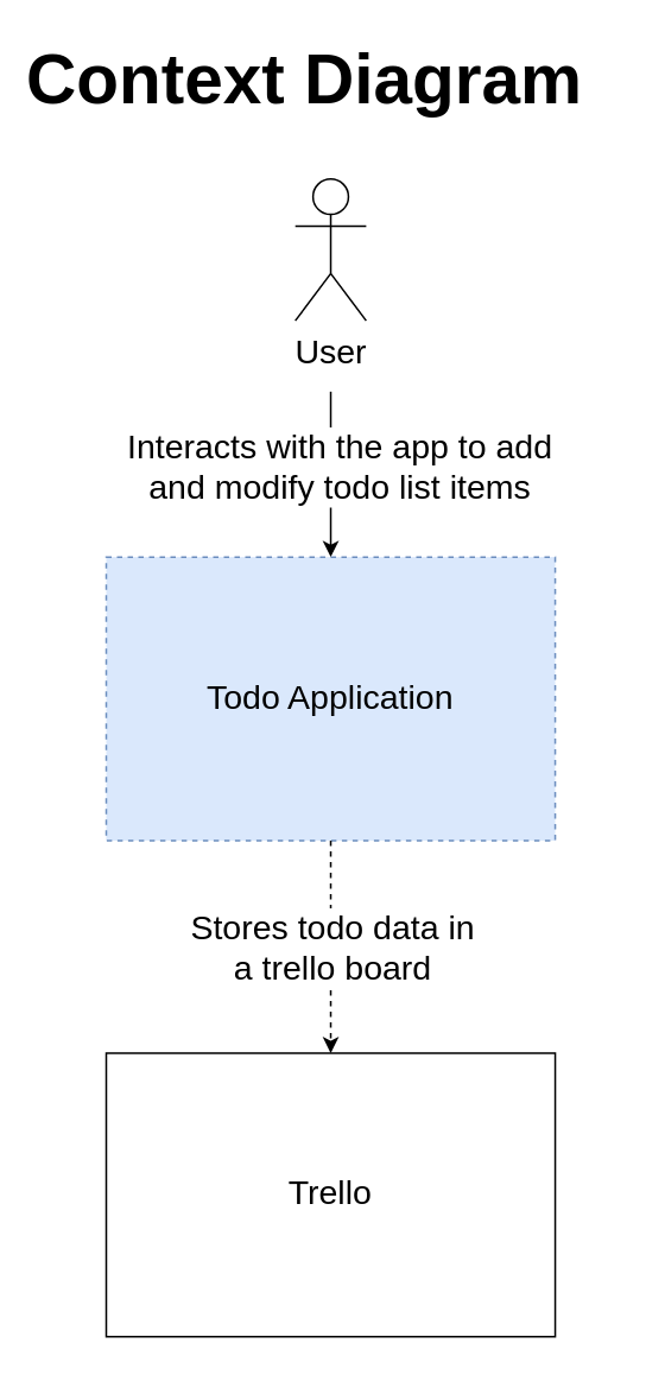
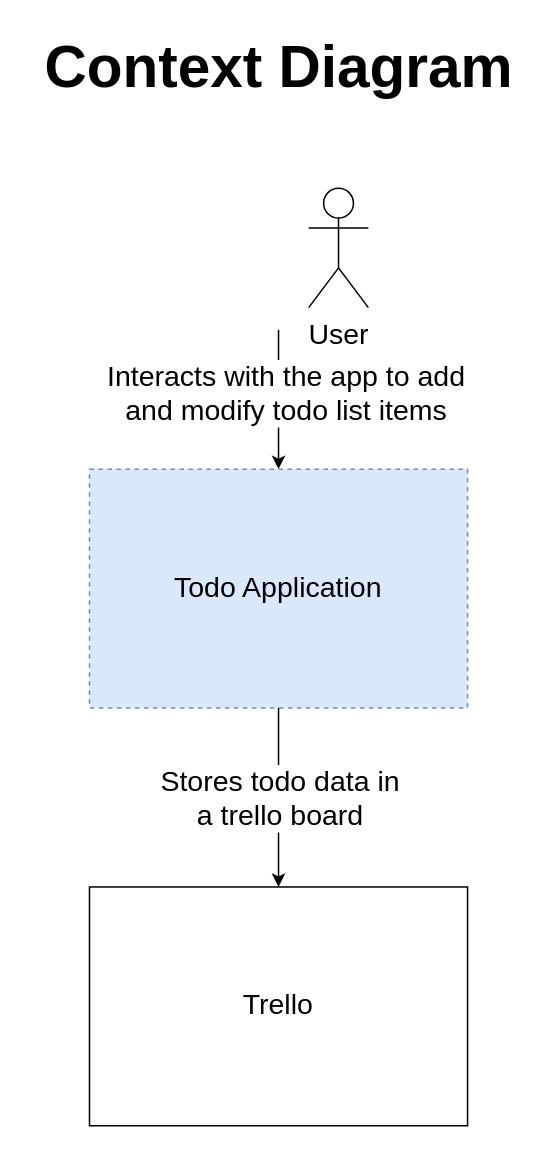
  <mxCell id="0" />
  <mxCell id="1" parent="0" />
  <mxCell id="2" value="" style="group" vertex="1" connectable="0" parent="1"><mxGeometry x="59" y="100" width="252.04" height="650" as="geometry" /></mxCell>
  <mxCell id="3" value="&lt;font style=&quot;font-size: 19px&quot;&gt;Todo Application&lt;/font&gt;" style="rounded=0;whiteSpace=wrap;html=1;fillColor=#dae8fc;strokeColor=#6c8ebf;dashed=1;" vertex="1" parent="2"><mxGeometry y="212.245" width="252.04" height="159.184" as="geometry" /></mxCell>
- <mxCell id="4" value="User" style="shape=umlActor;verticalLabelPosition=bottom;verticalAlign=top;html=1;outlineConnect=0;fontSize=19;" vertex="1" parent="2"><mxGeometry x="106.122" width="39.796" height="79.592" as="geometry" /></mxCell>
+ <mxCell id="4" value="User" style="shape=umlActor;verticalLabelPosition=bottom;verticalAlign=top;html=1;outlineConnect=0;fontSize=19;" vertex="1" parent="2"><mxGeometry x="146.122" y="25" width="39.796" height="79.592" as="geometry" /></mxCell>
  <mxCell id="5" value="&lt;font style=&quot;font-size: 19px&quot;&gt;Trello&lt;br&gt;&lt;/font&gt;" style="rounded=0;whiteSpace=wrap;html=1;" vertex="1" parent="2"><mxGeometry y="490.816" width="252.04" height="159.184" as="geometry" /></mxCell>
- <mxCell id="6" value="" style="endArrow=classic;html=1;rounded=0;fontSize=19;exitX=0.5;exitY=1;exitDx=0;exitDy=0;entryX=0.5;entryY=0;entryDx=0;entryDy=0;dashed=1;" edge="1" parent="2" source="3" target="5"><mxGeometry width="50" height="50" relative="1" as="geometry"><mxPoint x="132.653" y="477.551" as="sourcePoint" /><mxPoint x="198.979" y="411.224" as="targetPoint" /></mxGeometry></mxCell>
+ <mxCell id="6" value="" style="endArrow=classic;html=1;rounded=0;fontSize=19;exitX=0.5;exitY=1;exitDx=0;exitDy=0;entryX=0.5;entryY=0;entryDx=0;entryDy=0;" edge="1" parent="2" source="3" target="5"><mxGeometry width="50" height="50" relative="1" as="geometry"><mxPoint x="132.653" y="477.551" as="sourcePoint" /><mxPoint x="198.979" y="411.224" as="targetPoint" /></mxGeometry></mxCell>
  <mxCell id="7" value="&lt;div&gt;Stores todo data in&lt;/div&gt;&lt;div&gt;a trello board&lt;/div&gt;" style="edgeLabel;html=1;align=center;verticalAlign=middle;resizable=0;points=[];fontSize=19;" vertex="1" connectable="0" parent="6"><mxGeometry relative="1" as="geometry"><mxPoint as="offset" /></mxGeometry></mxCell>
  <mxCell id="8" value="" style="endArrow=classic;html=1;rounded=0;fontSize=19;entryX=0.5;entryY=0;entryDx=0;entryDy=0;" edge="1" parent="2" target="3"><mxGeometry width="50" height="50" relative="1" as="geometry"><mxPoint x="126.02" y="119.388" as="sourcePoint" /><mxPoint x="318.366" y="344.898" as="targetPoint" /></mxGeometry></mxCell>
  <mxCell id="9" value="&lt;div&gt;Interacts with the app to add&lt;/div&gt;&lt;div&gt;and modify todo list items&lt;/div&gt;" style="edgeLabel;html=1;align=center;verticalAlign=middle;resizable=0;points=[];fontSize=19;" vertex="1" connectable="0" parent="8"><mxGeometry x="0.057" y="4" relative="1" as="geometry"><mxPoint y="-7" as="offset" /></mxGeometry></mxCell>
- <mxCell id="10" value="Context Diagram" style="text;html=1;align=center;verticalAlign=middle;resizable=0;points=[];autosize=1;strokeColor=none;fillColor=none;fontSize=39;fontStyle=1" vertex="1" parent="1"><mxGeometry x="5.02" y="20" width="330" height="50" as="geometry" /></mxCell>
+ <mxCell id="10" value="Context Diagram" style="text;html=1;align=center;verticalAlign=middle;resizable=0;points=[];autosize=1;strokeColor=none;fillColor=none;fontSize=39;fontStyle=1" vertex="1" parent="1"><mxGeometry x="20.02" y="20" width="330" height="50" as="geometry" /></mxCell>
